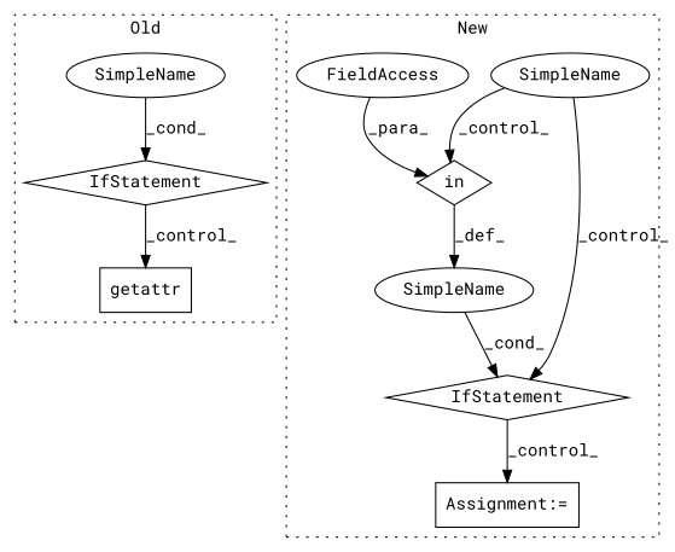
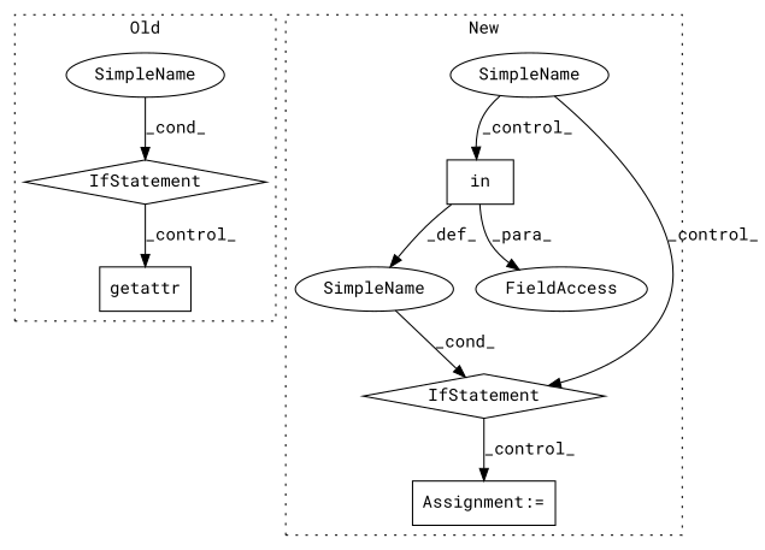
  digraph {
    fontname="Roboto Mono"
    node [a=42 fontname="Roboto Mono" shape=ellipse]
    edge [fontname="Roboto Mono"]
    n1 [a=32 l="8,1" label=getattr s="30260,30289" shape=box]
    n2 [a=25 l="4,2" label=IfStatement s="30160,30166" shape=diamond]
    n3 [l=2 label=SimpleName s=30164]
-   n4 [a=105 l=70 label=in s=30195 shape=diamond]
+   n4 [a=105 l=70 label=in s=30195 shape=box]
    n5 [a=25 l="12,2" label=IfStatement s="30183,30265" shape=diamond]
    n6 [a=7 l=1 label="Assignment:=" s=30281 shape=box]
    n7 [label=SimpleName]
    n8 [label=SimpleName]
    n9 [a=22 l=56 label=FieldAccess s=30209]
    subgraph cluster_1 {
      label=Old
      style=dotted
      n1
      n2
      n3
    }
    subgraph cluster_2 {
      label=New
      style=dotted
      n4
      n5
      n6
      n7
      n8
      n9
    }
    n2 -> n1 [label=_control_]
    n3 -> n2 [label=_cond_]
    n4 -> n7 [label=_def_]
    n5 -> n6 [label=_control_]
    n7 -> n5 [label=_cond_]
    n8 -> n4 [label=_control_]
    n8 -> n5 [label=_control_]
-   n9 -> n4 [label=_para_]
+   n4 -> n9 [label=_para_]
  }
